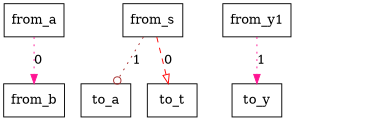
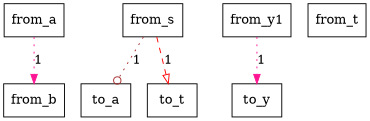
  digraph {
    rankdir=TB
    node [fillcolor=white shape=box style=filled]
    edge [arrowhead=normal color=deeppink style=dotted]
    n1 [label=<from_a>]
    n2 [label=<from_b>]
    n3 [label=<from_s>]
    n4 [label=<to_a>]
    n5 [label=<to_t>]
    n6 [label=<from_y1>]
    n7 [label=<to_y>]
-   n1 -> n2 [label=0]
+   n8 [label=<from_t>]
+   n1 -> n2 [label=1]
    n3 -> n4 [arrowhead=odot color=brown label=1]
-   n3 -> n5 [arrowhead=onormal color=red label=0 style=dashed]
+   n3 -> n5 [arrowhead=onormal color=red label=1 style=dashed]
    n6 -> n7 [label=1]
  }
